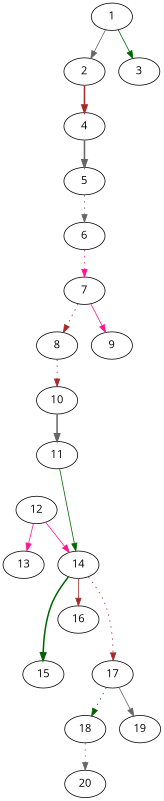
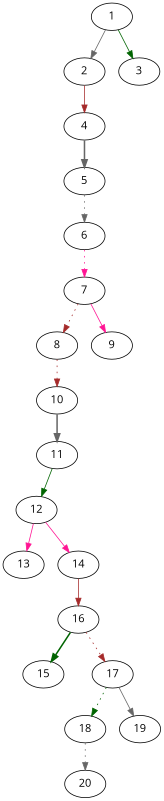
  digraph {
    fontname="Open Sans"
    node [alpha=0.14 fontname="Open Sans"]
    edge [color=gray40 fontname="Open Sans" style=solid]
    1 [alpha=0.16 expect_size=9578243584512230]
    2 [alpha=0.19 expect_size=65630044669255614464]
    3 [alpha=0.18 expect_size=8408756769622327296]
    4 [alpha=0.12 expect_size=13029365833945312]
    5 [alpha=0.07 expect_size=15030358662660774]
    6 [alpha=0.16 expect_size=5326295564659010]
    7 [expect_size=196816500688414656]
    8 [expect_size=6983616232874947]
    9 [expect_size=905047335436589]
    10 [alpha=0.11 expect_size=64502042494607744]
    11 [alpha=0.15 expect_size=12525504809669390]
    12 [alpha=0.18 expect_size=138245457023479054336]
    13 [alpha=0.09 expect_size=2196396865918686]
    14 [alpha=0.13 expect_size=2685984349440152]
    15 [alpha=0.19 expect_size=83057075149176464]
    16 [alpha=0.12 expect_size=214150093505751456]
    17 [alpha=0.00 expect_size=112349468195486171136]
    18 [alpha=0.08 expect_size=224011652832069152]
    19 [alpha=0.10 expect_size=141133683742465851392]
    20 [alpha=0.13 expect_size=137140192124338176000]
    1 -> 2
    1 -> 3 [color=darkgreen]
-   2 -> 4 [color=brown style=bold]
+   2 -> 4 [color=brown]
    4 -> 5 [style=bold]
    5 -> 6 [style=dotted]
    6 -> 7 [color=deeppink style=dotted]
    7 -> 8 [color=brown style=dotted]
    7 -> 9 [color=deeppink]
    8 -> 10 [color=brown style=dotted]
    10 -> 11 [style=bold]
-   11 -> 14 [color=darkgreen]
+   11 -> 12 [color=darkgreen]
    12 -> 13 [color=deeppink]
    12 -> 14 [color=deeppink]
-   14 -> 15 [color=darkgreen style=bold]
+   16 -> 15 [color=darkgreen style=bold]
    14 -> 16 [color=brown]
-   14 -> 17 [color=brown style=dotted]
+   16 -> 17 [color=brown style=dotted]
    17 -> 18 [color=darkgreen style=dotted]
    17 -> 19
    18 -> 20 [style=dotted]
  }
